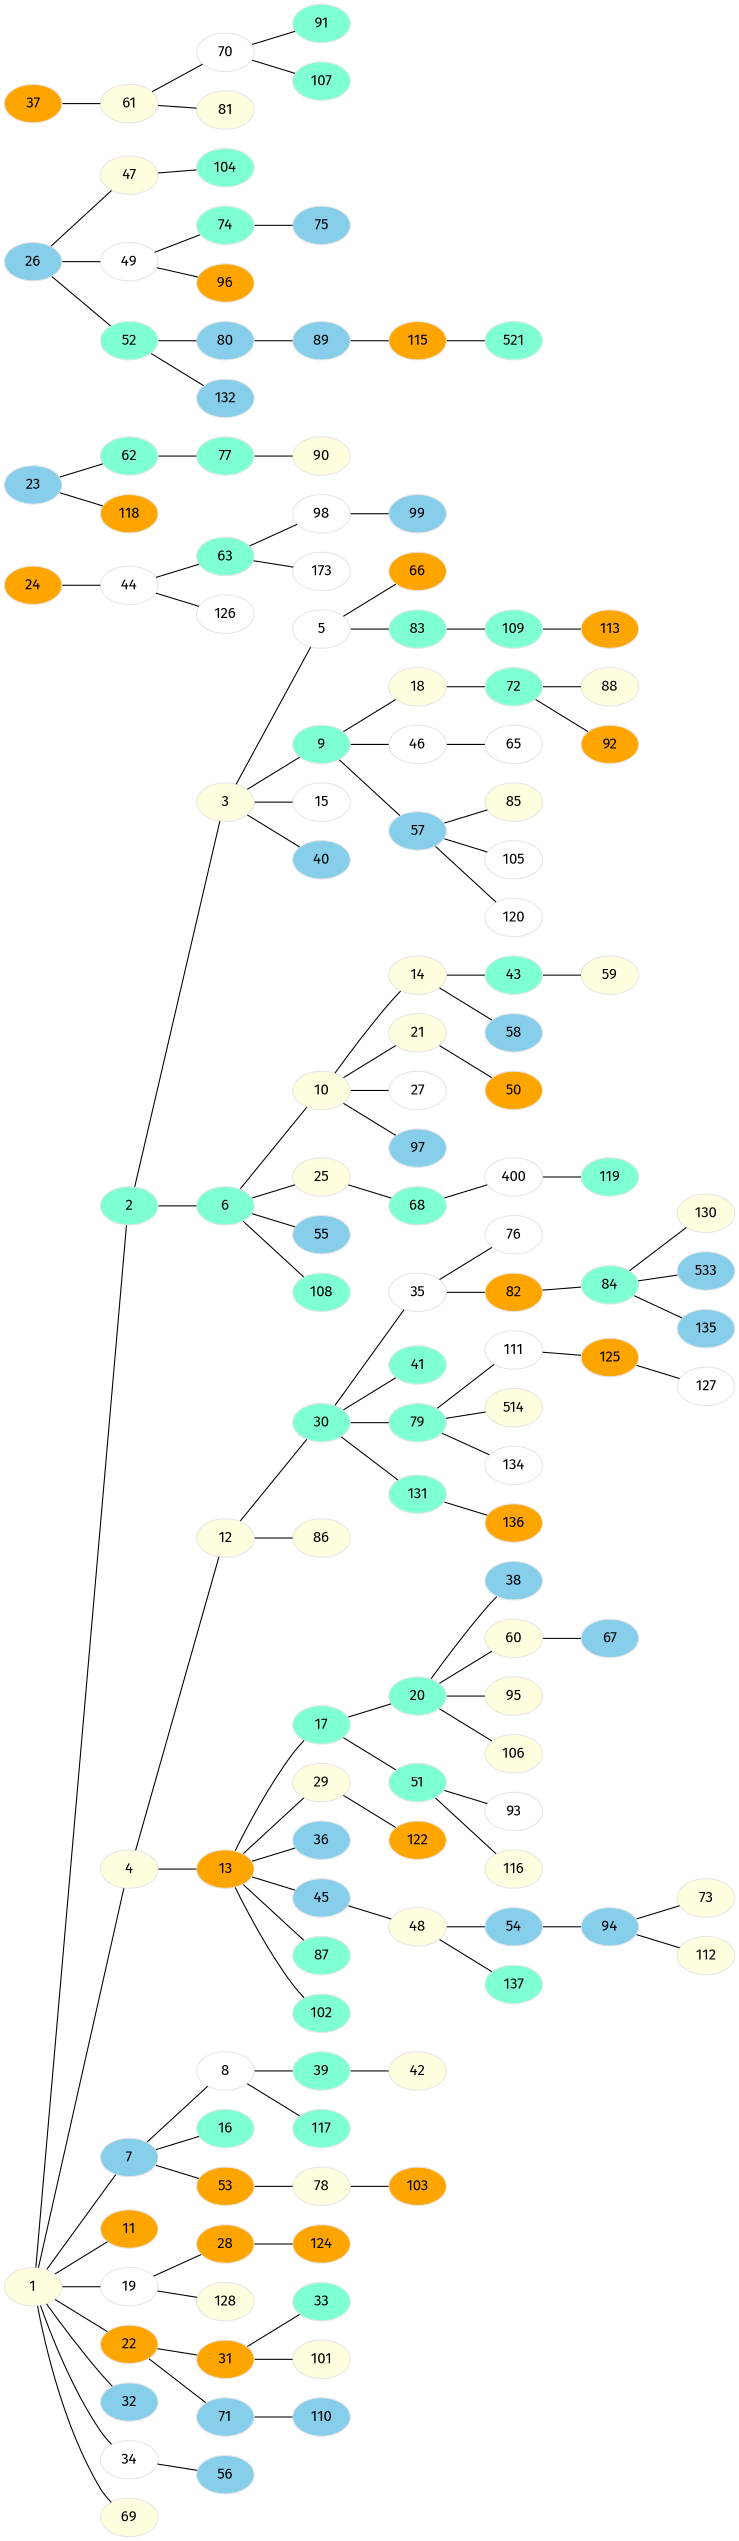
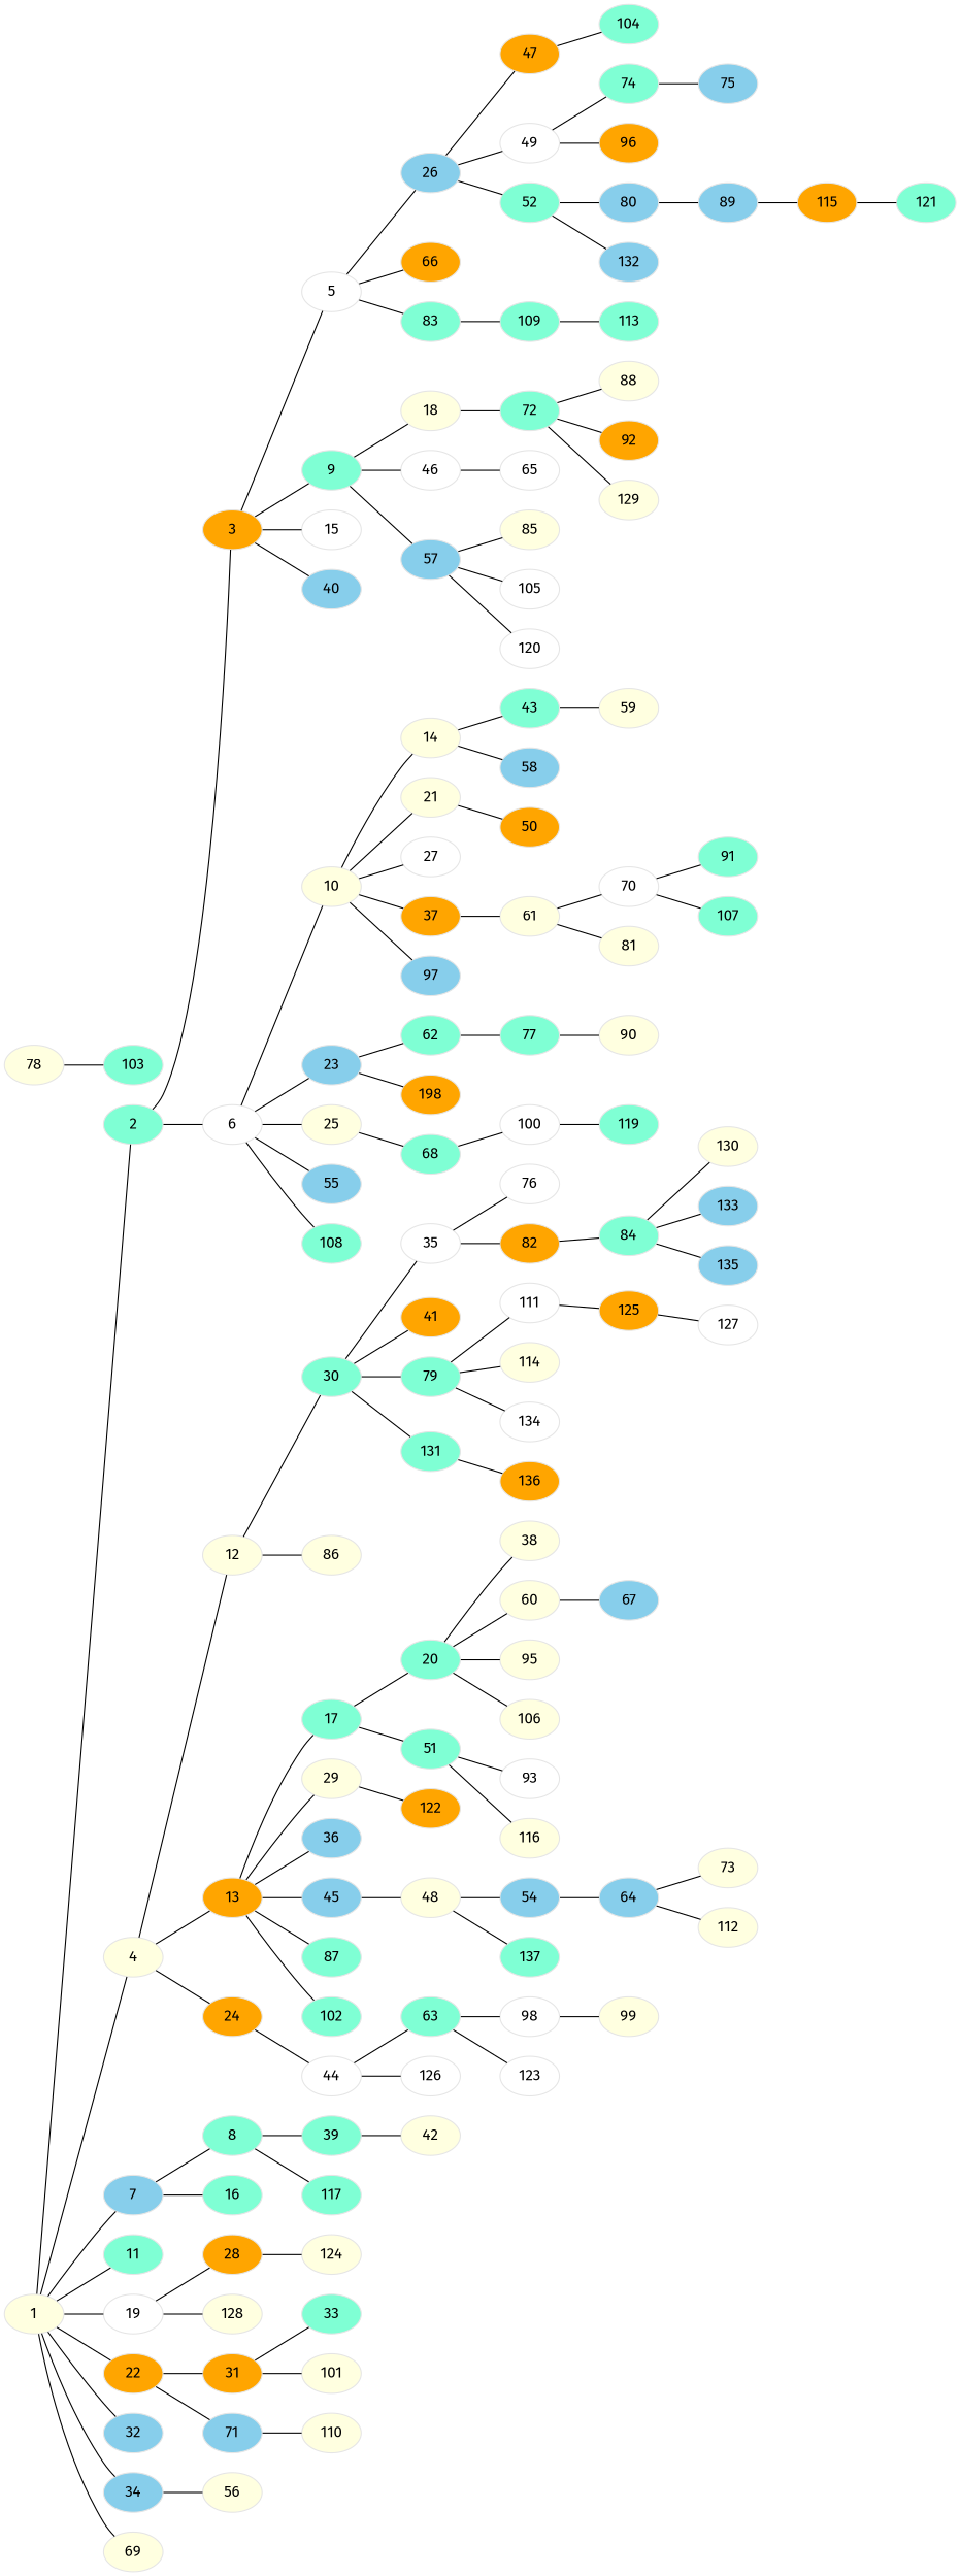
  graph {
    fontname="Fira Sans"
    rankdir=LR
    node [color=gray90 fillcolor=aquamarine fontname="Fira Sans" style=filled]
    edge [fontname="Fira Sans"]
    1 [fillcolor=lightyellow]
    2
    4 [fillcolor=lightyellow]
    7 [fillcolor=skyblue]
-   11 [fillcolor=orange]
+   11
    19 [fillcolor=white]
    22 [fillcolor=orange]
    32 [fillcolor=skyblue]
-   34 [fillcolor=white]
+   34 [fillcolor=skyblue]
    69 [fillcolor=lightyellow]
-   3 [fillcolor=lightyellow]
-   6
+   3 [fillcolor=orange]
+   6 [fillcolor=white]
    12 [fillcolor=lightyellow]
    13 [fillcolor=orange]
    24 [fillcolor=orange]
-   8 [fillcolor=white]
+   8
    16
-   53 [fillcolor=orange]
    28 [fillcolor=orange]
    128 [fillcolor=lightyellow]
    31 [fillcolor=orange]
    71 [fillcolor=skyblue]
-   56 [fillcolor=skyblue]
+   56 [fillcolor=lightyellow]
    5 [fillcolor=white]
    9
    15 [fillcolor=white]
    40 [fillcolor=skyblue]
    10 [fillcolor=lightyellow]
    23 [fillcolor=skyblue]
    25 [fillcolor=lightyellow]
    55 [fillcolor=skyblue]
    108
    26 [fillcolor=skyblue]
    66 [fillcolor=orange]
    83
    18 [fillcolor=lightyellow]
    46 [fillcolor=white]
    57 [fillcolor=skyblue]
    30
    86 [fillcolor=lightyellow]
    17
    29 [fillcolor=lightyellow]
    36 [fillcolor=skyblue]
    45 [fillcolor=skyblue]
    87
    102
    44 [fillcolor=white]
-   47 [fillcolor=lightyellow]
+   47 [fillcolor=orange]
    49 [fillcolor=white]
    52
    109
    14 [fillcolor=lightyellow]
    21 [fillcolor=lightyellow]
    27 [fillcolor=white]
    37 [fillcolor=orange]
    97 [fillcolor=skyblue]
    62
-   118 [fillcolor=orange]
+   118 [fillcolor=orange label=198]
    68
    39
    117
    78 [fillcolor=lightyellow]
    42 [fillcolor=lightyellow]
    72
    65 [fillcolor=white]
    85 [fillcolor=lightyellow]
    105 [fillcolor=white]
    120 [fillcolor=white]
    43
    58 [fillcolor=skyblue]
    50 [fillcolor=orange]
    61 [fillcolor=lightyellow]
    35 [fillcolor=white]
-   41
+   41 [fillcolor=orange]
    79
    131
    20
    51
    122 [fillcolor=orange]
    48 [fillcolor=lightyellow]
    59 [fillcolor=lightyellow]
-   38 [fillcolor=skyblue]
+   38 [fillcolor=lightyellow]
    60 [fillcolor=lightyellow]
    95 [fillcolor=lightyellow]
    106 [fillcolor=lightyellow]
    93 [fillcolor=white]
    116 [fillcolor=lightyellow]
    88 [fillcolor=lightyellow]
    92 [fillcolor=orange]
-   124 [fillcolor=orange]
+   129 [fillcolor=lightyellow]
+   124 [fillcolor=lightyellow]
    67 [fillcolor=skyblue]
    33
    101 [fillcolor=lightyellow]
-   110 [fillcolor=skyblue]
+   110 [fillcolor=lightyellow]
    77
    63
    126 [fillcolor=white]
-   100 [fillcolor=white label=400]
+   100 [fillcolor=white]
    104
    74
    96 [fillcolor=orange]
    80 [fillcolor=skyblue]
    132 [fillcolor=skyblue]
    76 [fillcolor=white]
    82 [fillcolor=orange]
    111 [fillcolor=white]
-   114 [fillcolor=lightyellow label=514]
+   114 [fillcolor=lightyellow]
    134 [fillcolor=white]
    136 [fillcolor=orange]
    84
    70 [fillcolor=white]
    81 [fillcolor=lightyellow]
    98 [fillcolor=white]
-   123 [fillcolor=white label=173]
+   123 [fillcolor=white]
    54 [fillcolor=skyblue]
    137
-   64 [fillcolor=skyblue label=94]
+   64 [fillcolor=skyblue]
    75 [fillcolor=skyblue]
    89 [fillcolor=skyblue]
-   103 [fillcolor=orange]
+   103
    73 [fillcolor=lightyellow]
    112 [fillcolor=lightyellow]
    91
    107
    90 [fillcolor=lightyellow]
-   99 [fillcolor=skyblue]
+   99 [fillcolor=lightyellow]
    119
    125 [fillcolor=orange]
    115 [fillcolor=orange]
    130 [fillcolor=lightyellow]
-   133 [fillcolor=skyblue label=533]
+   133 [fillcolor=skyblue]
    135 [fillcolor=skyblue]
-   113 [fillcolor=orange]
-   121 [label=521]
+   113
+   121
    127 [fillcolor=white]
    1 -- 2
    1 -- 4
    1 -- 7
    1 -- 11
    1 -- 19
    1 -- 22
    1 -- 32
    1 -- 34
    1 -- 69
    2 -- 3
    2 -- 6
    4 -- 12
    4 -- 13
+   4 -- 24
    7 -- 8
    7 -- 16
-   7 -- 53
    19 -- 28
    19 -- 128
    22 -- 31
    22 -- 71
    34 -- 56
    3 -- 5
    3 -- 9
    3 -- 15
    3 -- 40
    6 -- 10
+   6 -- 23
    6 -- 25
    6 -- 55
    6 -- 108
    12 -- 30
    12 -- 86
    13 -- 17
    13 -- 29
    13 -- 36
    13 -- 45
    13 -- 87
    13 -- 102
    24 -- 44
    8 -- 39
    8 -- 117
-   53 -- 78
    28 -- 124
    31 -- 33
    31 -- 101
    71 -- 110
+   5 -- 26
    5 -- 66
    5 -- 83
    9 -- 18
    9 -- 46
    9 -- 57
    10 -- 14
    10 -- 21
    10 -- 27
+   10 -- 37
    10 -- 97
    23 -- 62
    23 -- 118
    25 -- 68
    26 -- 47
    26 -- 49
    26 -- 52
    83 -- 109
    18 -- 72
    46 -- 65
    57 -- 85
    57 -- 105
    57 -- 120
    30 -- 35
    30 -- 41
    30 -- 79
    30 -- 131
    17 -- 20
    17 -- 51
    29 -- 122
    45 -- 48
    44 -- 63
    44 -- 126
    47 -- 104
    49 -- 74
    49 -- 96
    52 -- 80
    52 -- 132
    109 -- 113
    14 -- 43
    14 -- 58
    21 -- 50
    37 -- 61
    62 -- 77
    68 -- 100
    39 -- 42
    78 -- 103
    72 -- 88
    72 -- 92
+   72 -- 129
    43 -- 59
    61 -- 70
    61 -- 81
    35 -- 76
    35 -- 82
    79 -- 111
    79 -- 114
    79 -- 134
    131 -- 136
    20 -- 38
    20 -- 60
    20 -- 95
    20 -- 106
    51 -- 93
    51 -- 116
    48 -- 54
    48 -- 137
    60 -- 67
    77 -- 90
    63 -- 98
    63 -- 123
    100 -- 119
    74 -- 75
    80 -- 89
    82 -- 84
    111 -- 125
    84 -- 130
    84 -- 133
    84 -- 135
    70 -- 91
    70 -- 107
    98 -- 99
    54 -- 64
    64 -- 73
    64 -- 112
    89 -- 115
    125 -- 127
    115 -- 121
  }
